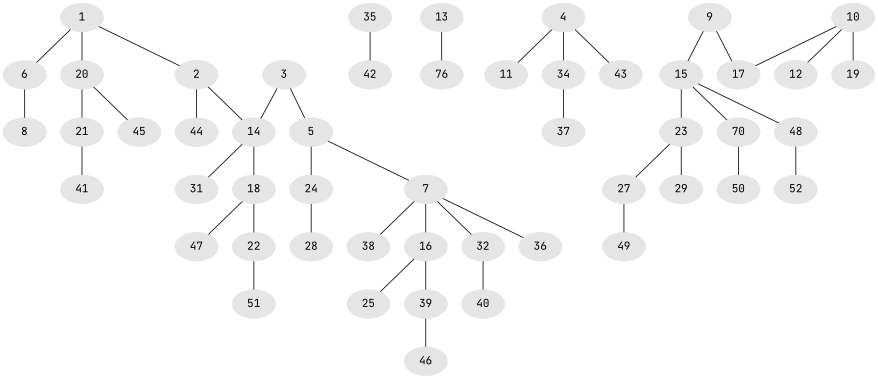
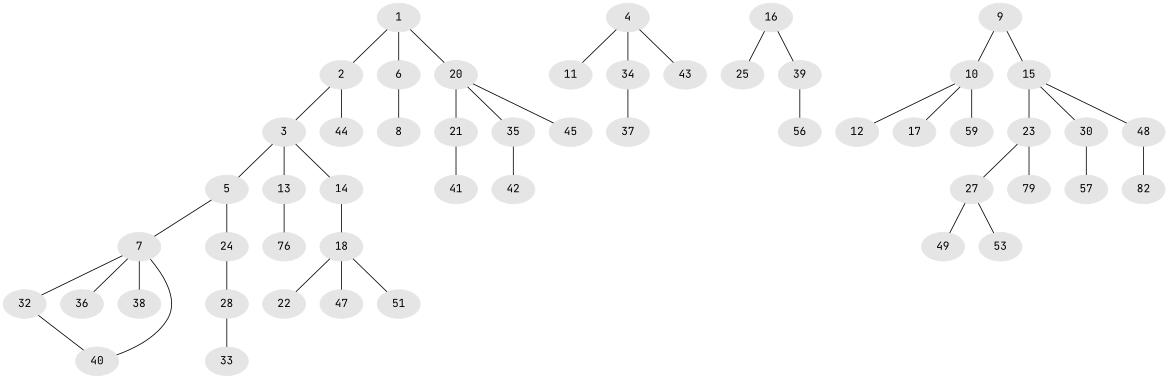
  graph {
    fontname="JetBrains Mono"
    node [color=gray90 fontname="JetBrains Mono" style=filled]
    edge [fontname="JetBrains Mono" weight=1.0]
    1
    2
    6
    20
    3
    44
    8
    21
    35
    45
    5
    13
    14
    4
    11
    34
    43
    7
    24
    n20 [label=76]
    18
-   31
    37
    16
    32
    36
    38
    28
    25
    39
    40
    9
    10
    15
    12
    17
-   19
+   19 [label=59]
    23
-   30 [label=70]
+   30
    48
    22
    47
    27
-   29
-   50
-   52
-   46
+   29 [label=79]
+   50 [label=57]
+   52 [label=82]
+   46 [label=56]
    51
    41
    42
    49
+   53
+   33
    1 -- 2
    1 -- 6
    1 -- 20
-   2 -- 14
+   2 -- 3
    2 -- 44
    6 -- 8
    20 -- 21 [weight=2.0]
+   20 -- 35
    20 -- 45
    3 -- 5
+   3 -- 13
    3 -- 14
    21 -- 41
    35 -- 42 [weight=2.0]
    5 -- 7
    5 -- 24
    13 -- n20
    14 -- 18
-   14 -- 31
    4 -- 11
    4 -- 34
    4 -- 43
    34 -- 37
-   7 -- 16
+   7 -- 40
    7 -- 32
    7 -- 36
    7 -- 38
    24 -- 28
    18 -- 22
    18 -- 47
    16 -- 25
    16 -- 39
    32 -- 40
+   28 -- 33
    39 -- 46
-   9 -- 17
+   9 -- 10
    9 -- 15
    10 -- 12
    10 -- 17
    10 -- 19 [weight=3.0]
    15 -- 23 [weight=3.0]
    15 -- 30
    15 -- 48
    23 -- 27
    23 -- 29
    30 -- 50
    48 -- 52
-   22 -- 51
+   18 -- 51
    27 -- 49
+   27 -- 53
  }
